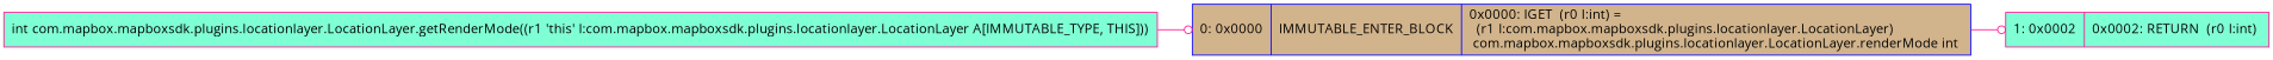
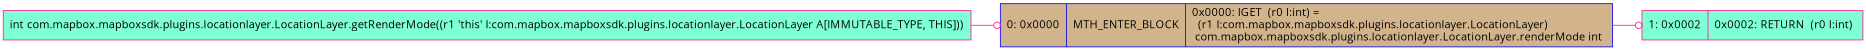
  digraph {
    rankdir=LR
    fontname="Open Sans"
    node [shape=record style=filled fillcolor=aquamarine color=deeppink fontname="Open Sans"]
    edge [color=deeppink arrowhead=odot fontname="Open Sans"]
-   n1 [label="{0\:\ 0x0000|IMMUTABLE_ENTER_BLOCK\l|0x0000: IGET  (r0 I:int) = \l  (r1 I:com.mapbox.mapboxsdk.plugins.locationlayer.LocationLayer)\l com.mapbox.mapboxsdk.plugins.locationlayer.LocationLayer.renderMode int \l}" fillcolor=tan color=blue]
+   n1 [label="{0\:\ 0x0000|MTH_ENTER_BLOCK\l|0x0000: IGET  (r0 I:int) = \l  (r1 I:com.mapbox.mapboxsdk.plugins.locationlayer.LocationLayer)\l com.mapbox.mapboxsdk.plugins.locationlayer.LocationLayer.renderMode int \l}" fillcolor=tan color=blue]
    n2 [label="{1\:\ 0x0002|0x0002: RETURN  (r0 I:int) \l}"]
    n3 [label="{int com.mapbox.mapboxsdk.plugins.locationlayer.LocationLayer.getRenderMode((r1 'this' I:com.mapbox.mapboxsdk.plugins.locationlayer.LocationLayer A[IMMUTABLE_TYPE, THIS])) }"]
    n1 -> n2
    n3 -> n1
  }
